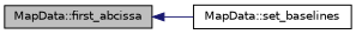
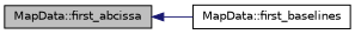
  digraph {
    rankdir=LR
    node [color=black fontname=Helvetica fontsize=10 shape=record style=filled]
    n1 [fillcolor=grey75 fontcolor=black height=0.2 label="MapData::first_abcissa" width=0.4]
-   n2 [fillcolor=white height=0.2 label="MapData::set_baselines" width=0.4]
+   n2 [fillcolor=white height=0.2 label="MapData::first_baselines" width=0.4]
    n1 -> n2 [color=midnightblue dir=back fontname=Helvetica fontsize=10 labelfontname=Helvetica labelfontsize=10 style=solid]
  }
